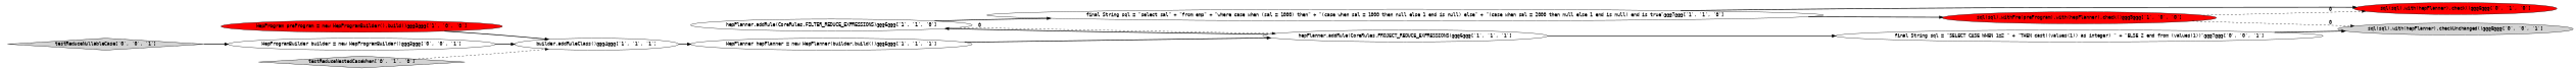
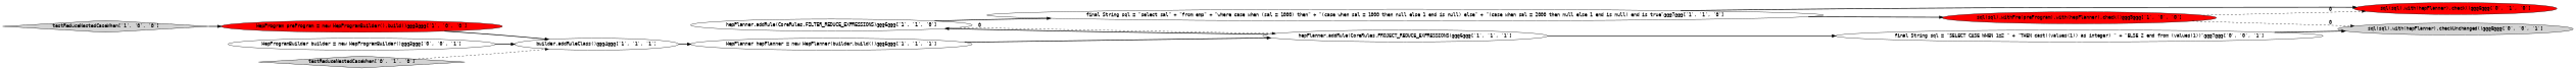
  digraph {
    fontname="DejaVu Sans Mono"
    rankdir=LR
    node [fillcolor=white fontname="DejaVu Sans Mono" shape=ellipse style=filled]
    edge [fontname="DejaVu Sans Mono" style=bold]
    n1 [label="hepPlanner.addRule(CoreRules.FILTER_REDUCE_EXPRESSIONS)@@@6@@@['1', '1', '0']"]
    n2 [label="hepPlanner.addRule(CoreRules.PROJECT_REDUCE_EXPRESSIONS)@@@6@@@['1', '1', '1']"]
    n3 [label="final String sql = \"select sal\" + \"from emp\" + \"where case when (sal = 1000) then\" + \"(case when sal = 1000 then null else 1 end is null) else\" + \"(case when sal = 2000 then null else 1 end is null) end is true\"@@@7@@@['1', '1', '0']"]
    n4 [label="final String sql = \"SELECT CASE WHEN 1=2 \" + \"THEN cast((values(1)) as integer) \" + \"ELSE 2 end from (values(1))\"@@@7@@@['0', '0', '1']"]
    n5 [fillcolor=red label="sql(sql).withPre(preProgram).with(hepPlanner).check()@@@9@@@['1', '0', '0']"]
    n6 [fillcolor=red label="sql(sql).with(hepPlanner).check()@@@8@@@['0', '1', '0']"]
    n7 [fillcolor=lightgray label="sql(sql).with(hepPlanner).checkUnchanged()@@@8@@@['0', '0', '1']"]
    n8 [fillcolor=red label="HepProgram preProgram = new HepProgramBuilder().build()@@@3@@@['1', '0', '0']"]
    n9 [label="builder.addRuleClass()@@@4@@@['1', '1', '1']"]
    n10 [label="HepPlanner hepPlanner = new HepPlanner(builder.build())@@@5@@@['1', '1', '1']"]
-   n11 [fillcolor=lightgray label="testReduceNullableCase['0', '0', '1']" shape=diamond]
    n12 [label="HepProgramBuilder builder = new HepProgramBuilder()@@@3@@@['0', '0', '1']"]
    n13 [fillcolor=lightgray label="testReduceNestedCaseWhen['0', '1', '0']" shape=diamond]
+   n14 [fillcolor=lightgray label="testReduceNestedCaseWhen['1', '0', '0']" shape=diamond]
    n1 -> n2 [label=0 style=dashed]
    n1 -> n3
    n2 -> n1
    n2 -> n4
    n3 -> n5
    n3 -> n6
    n4 -> n7
    n5 -> n6 [label=0 style=dashed]
    n5 -> n7 [label=0 style=dashed]
    n8 -> n9
    n9 -> n10
    n10 -> n2
-   n11 -> n12
    n12 -> n9
    n13 -> n9 [style=dashed]
+   n14 -> n8
  }
